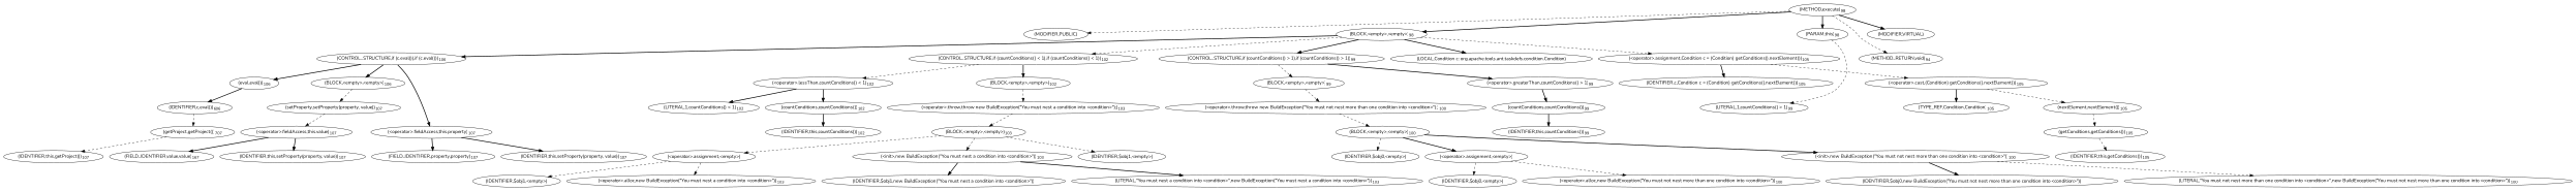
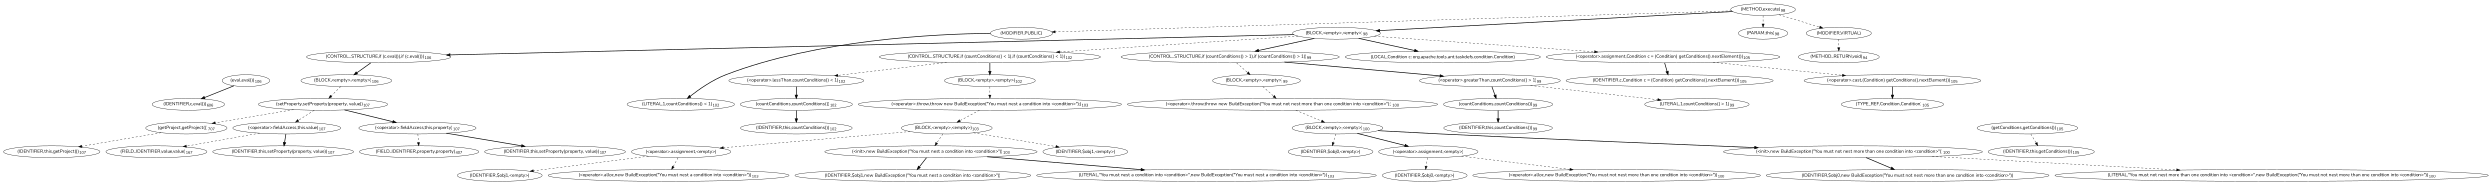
  digraph {
    fontname=Nunito
    node [fontname=Nunito]
    edge [fontname=Nunito style=dashed]
    n1 [label=<(METHOD,execute)<SUB>98</SUB>>]
    n2 [label=<(PARAM,this)<SUB>98</SUB>>]
    n3 [label=<(BLOCK,&lt;empty&gt;,&lt;empty&gt;)<SUB>98</SUB>>]
    n4 [label=<(MODIFIER,PUBLIC)>]
    n5 [label=<(MODIFIER,VIRTUAL)>]
    n6 [label=<(METHOD_RETURN,void)<SUB>94</SUB>>]
    n7 [label=<(CONTROL_STRUCTURE,if (countConditions() &gt; 1),if (countConditions() &gt; 1))<SUB>99</SUB>>]
    n8 [label=<(CONTROL_STRUCTURE,if (countConditions() &lt; 1),if (countConditions() &lt; 1))<SUB>102</SUB>>]
    n9 [label=<(LOCAL,Condition c: org.apache.tools.ant.taskdefs.condition.Condition)>]
    n10 [label=<(&lt;operator&gt;.assignment,Condition c = (Condition) getConditions().nextElement())<SUB>105</SUB>>]
    n11 [label=<(CONTROL_STRUCTURE,if (c.eval()),if (c.eval()))<SUB>106</SUB>>]
    n12 [label=<(&lt;operator&gt;.greaterThan,countConditions() &gt; 1)<SUB>99</SUB>>]
    n13 [label=<(BLOCK,&lt;empty&gt;,&lt;empty&gt;)<SUB>99</SUB>>]
    n14 [label=<(&lt;operator&gt;.lessThan,countConditions() &lt; 1)<SUB>102</SUB>>]
    n15 [label=<(BLOCK,&lt;empty&gt;,&lt;empty&gt;)<SUB>102</SUB>>]
    n16 [label=<(IDENTIFIER,c,Condition c = (Condition) getConditions().nextElement())<SUB>105</SUB>>]
    n17 [label=<(&lt;operator&gt;.cast,(Condition) getConditions().nextElement())<SUB>105</SUB>>]
    n18 [label=<(eval,eval())<SUB>106</SUB>>]
    n19 [label=<(BLOCK,&lt;empty&gt;,&lt;empty&gt;)<SUB>106</SUB>>]
    n20 [label=<(countConditions,countConditions())<SUB>99</SUB>>]
    n21 [label=<(LITERAL,1,countConditions() &gt; 1)<SUB>99</SUB>>]
    n22 [label=<(&lt;operator&gt;.throw,throw new BuildException(&quot;You must not nest more than one condition into &lt;condition&gt;&quot;);)<SUB>100</SUB>>]
    n23 [label=<(IDENTIFIER,this,countConditions())<SUB>99</SUB>>]
    n24 [label=<(BLOCK,&lt;empty&gt;,&lt;empty&gt;)<SUB>100</SUB>>]
    n25 [label=<(&lt;operator&gt;.assignment,&lt;empty&gt;)>]
    n26 [label=<(&lt;init&gt;,new BuildException(&quot;You must not nest more than one condition into &lt;condition&gt;&quot;))<SUB>100</SUB>>]
    n27 [label=<(IDENTIFIER,$obj0,&lt;empty&gt;)>]
    n28 [label=<(IDENTIFIER,$obj0,&lt;empty&gt;)>]
    n29 [label=<(&lt;operator&gt;.alloc,new BuildException(&quot;You must not nest more than one condition into &lt;condition&gt;&quot;))<SUB>100</SUB>>]
    n30 [label=<(IDENTIFIER,$obj0,new BuildException(&quot;You must not nest more than one condition into &lt;condition&gt;&quot;))>]
    n31 [label=<(LITERAL,&quot;You must not nest more than one condition into &lt;condition&gt;&quot;,new BuildException(&quot;You must not nest more than one condition into &lt;condition&gt;&quot;))<SUB>100</SUB>>]
    n32 [label=<(countConditions,countConditions())<SUB>102</SUB>>]
    n33 [label=<(LITERAL,1,countConditions() &lt; 1)<SUB>102</SUB>>]
    n34 [label=<(&lt;operator&gt;.throw,throw new BuildException(&quot;You must nest a condition into &lt;condition&gt;&quot;);)<SUB>103</SUB>>]
    n35 [label=<(IDENTIFIER,this,countConditions())<SUB>102</SUB>>]
    n36 [label=<(BLOCK,&lt;empty&gt;,&lt;empty&gt;)<SUB>103</SUB>>]
    n37 [label=<(&lt;operator&gt;.assignment,&lt;empty&gt;)>]
    n38 [label=<(&lt;init&gt;,new BuildException(&quot;You must nest a condition into &lt;condition&gt;&quot;))<SUB>103</SUB>>]
    n39 [label=<(IDENTIFIER,$obj1,&lt;empty&gt;)>]
    n40 [label=<(IDENTIFIER,$obj1,&lt;empty&gt;)>]
    n41 [label=<(&lt;operator&gt;.alloc,new BuildException(&quot;You must nest a condition into &lt;condition&gt;&quot;))<SUB>103</SUB>>]
    n42 [label=<(IDENTIFIER,$obj1,new BuildException(&quot;You must nest a condition into &lt;condition&gt;&quot;))>]
    n43 [label=<(LITERAL,&quot;You must nest a condition into &lt;condition&gt;&quot;,new BuildException(&quot;You must nest a condition into &lt;condition&gt;&quot;))<SUB>103</SUB>>]
    n44 [label=<(TYPE_REF,Condition,Condition)<SUB>105</SUB>>]
-   n45 [label=<(nextElement,nextElement())<SUB>105</SUB>>]
    n46 [label=<(getConditions,getConditions())<SUB>105</SUB>>]
    n47 [label=<(IDENTIFIER,this,getConditions())<SUB>105</SUB>>]
    n48 [label=<(IDENTIFIER,c,eval())<SUB>606</SUB>>]
    n49 [label=<(setProperty,setProperty(property, value))<SUB>107</SUB>>]
    n50 [label=<(getProject,getProject())<SUB>707</SUB>>]
    n51 [label=<(&lt;operator&gt;.fieldAccess,this.property)<SUB>107</SUB>>]
    n52 [label=<(&lt;operator&gt;.fieldAccess,this.value)<SUB>107</SUB>>]
    n53 [label=<(IDENTIFIER,this,getProject())<SUB>107</SUB>>]
    n54 [label=<(IDENTIFIER,this,setProperty(property, value))<SUB>107</SUB>>]
-   n55 [label=<(FIELD_IDENTIFIER,property,property)<SUB>107</SUB>>]
+   n55 [label=<(FIELD_IDENTIFIER,property,property)<SUB>407</SUB>>]
    n56 [label=<(IDENTIFIER,this,setProperty(property, value))<SUB>107</SUB>>]
    n57 [label=<(FIELD_IDENTIFIER,value,value)<SUB>167</SUB>>]
-   n1 -> n2 [style=bold]
+   n1 -> n2
    n1 -> n3 [style=bold]
    n1 -> n4
-   n1 -> n5 [style=bold]
-   n1 -> n6
+   n1 -> n5
+   n5 -> n6
    n3 -> n7 [style=bold]
    n3 -> n8
    n3 -> n9 [style=bold]
    n3 -> n10
    n3 -> n11 [style=bold]
    n7 -> n12 [style=bold]
    n7 -> n13
    n8 -> n14
    n8 -> n15 [style=bold]
    n10 -> n16 [style=bold]
    n10 -> n17
-   n11 -> n18 [style=bold]
    n11 -> n19 [style=bold]
    n12 -> n20 [style=bold]
-   n2 -> n21
+   n12 -> n21
    n13 -> n22
    n14 -> n32 [style=bold]
-   n14 -> n33 [style=bold]
+   n4 -> n33 [style=bold]
    n15 -> n34
    n17 -> n44 [style=bold]
-   n17 -> n45
    n18 -> n48 [style=bold]
    n19 -> n49
    n20 -> n23 [style=bold]
    n22 -> n24
    n24 -> n25 [style=bold]
    n24 -> n26 [style=bold]
    n24 -> n27
    n25 -> n28
    n25 -> n29
    n26 -> n30 [style=bold]
    n26 -> n31
    n32 -> n35 [style=bold]
    n34 -> n36
    n36 -> n37
    n36 -> n38
    n36 -> n39
    n37 -> n40
    n37 -> n41
    n38 -> n42 [style=bold]
    n38 -> n43 [style=bold]
-   n45 -> n46
    n46 -> n47
-   n48 -> n50
-   n11 -> n51 [style=bold]
+   n49 -> n50
+   n49 -> n51 [style=bold]
    n49 -> n52
    n50 -> n53
    n51 -> n54 [style=bold]
-   n51 -> n55 [style=bold]
+   n51 -> n55
    n52 -> n56 [style=bold]
-   n52 -> n57 [style=bold]
+   n52 -> n57
  }
